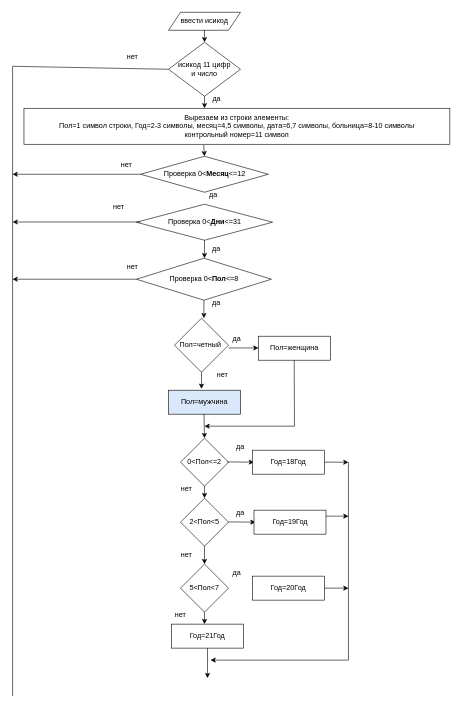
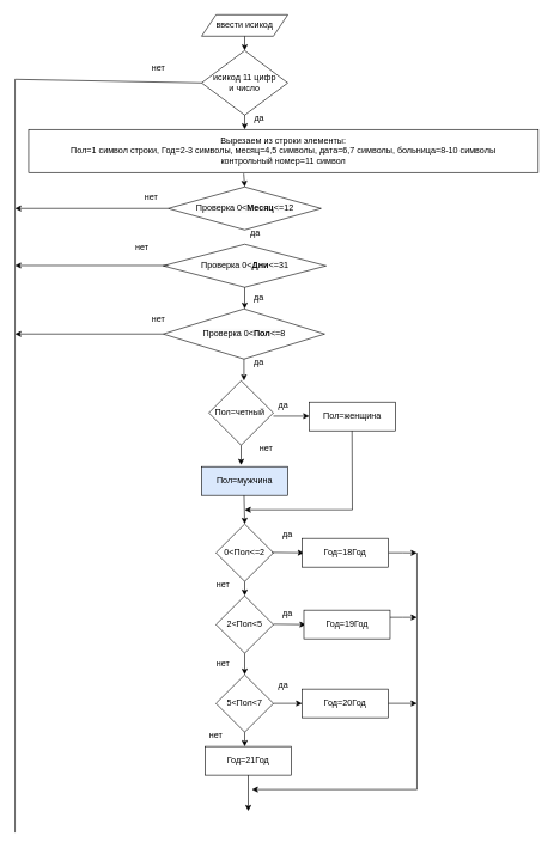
  <mxCell id="0" />
  <mxCell id="1" parent="0" />
  <mxCell id="2" value="ввести исикод" style="shape=parallelogram;perimeter=parallelogramPerimeter;whiteSpace=wrap;html=1;fixedSize=1;" parent="1" vertex="1"><mxGeometry x="280" y="20" width="120" height="30" as="geometry" /></mxCell>
  <mxCell id="3" value="" style="endArrow=classic;html=1;rounded=0;exitX=0.5;exitY=1;exitDx=0;exitDy=0;" parent="1" source="2" edge="1"><mxGeometry width="50" height="50" relative="1" as="geometry"><mxPoint x="370" y="280" as="sourcePoint" /><mxPoint x="340" y="70" as="targetPoint" /></mxGeometry></mxCell>
  <mxCell id="4" value="исикод 11 цифр&lt;br&gt;и число" style="rhombus;whiteSpace=wrap;html=1;" parent="1" vertex="1"><mxGeometry x="280" y="70" width="120" height="90" as="geometry" /></mxCell>
  <mxCell id="5" value="" style="endArrow=classic;html=1;rounded=0;exitX=0.5;exitY=1;exitDx=0;exitDy=0;" parent="1" edge="1" source="4"><mxGeometry width="50" height="50" relative="1" as="geometry"><mxPoint x="339.5" y="240" as="sourcePoint" /><mxPoint x="340" y="180" as="targetPoint" /></mxGeometry></mxCell>
  <mxCell id="6" value="да" style="text;html=1;align=center;verticalAlign=middle;resizable=0;points=[];autosize=1;strokeColor=none;fillColor=none;" parent="1" vertex="1"><mxGeometry x="340" y="150" width="40" height="30" as="geometry" /></mxCell>
  <mxCell id="7" value="" style="endArrow=none;html=1;rounded=0;exitX=0;exitY=0.5;exitDx=0;exitDy=0;" parent="1" source="4" edge="1"><mxGeometry width="50" height="50" relative="1" as="geometry"><mxPoint x="370" y="280" as="sourcePoint" /><mxPoint x="20" y="110" as="targetPoint" /></mxGeometry></mxCell>
  <mxCell id="8" value="нет" style="text;html=1;strokeColor=none;fillColor=none;align=center;verticalAlign=middle;whiteSpace=wrap;rounded=0;" parent="1" vertex="1"><mxGeometry x="190" y="80" width="60" height="30" as="geometry" /></mxCell>
  <mxCell id="9" value="Вырезаем из строки элементы:&lt;br&gt;Пол=1 символ строки, Год=2-3 символы, месяц=4,5 символы, дата=6,7 символы, больница=8-10 символы&lt;br&gt;контрольный номер=11 символ" style="rounded=0;whiteSpace=wrap;html=1;" parent="1" vertex="1"><mxGeometry x="39" y="180" width="710" height="60" as="geometry" /></mxCell>
  <mxCell id="10" value="" style="endArrow=classic;html=1;rounded=0;exitX=0.5;exitY=1;exitDx=0;exitDy=0;" parent="1" edge="1" source="47"><mxGeometry width="50" height="50" relative="1" as="geometry"><mxPoint x="315" y="540" as="sourcePoint" /><mxPoint x="339" y="530" as="targetPoint" /></mxGeometry></mxCell>
  <mxCell id="11" value="Пол=четный&amp;nbsp;&lt;br&gt;" style="rhombus;whiteSpace=wrap;html=1;" parent="1" vertex="1"><mxGeometry x="290" y="530" width="90" height="90" as="geometry" /></mxCell>
  <mxCell id="12" value="" style="endArrow=classic;html=1;rounded=0;exitX=0.5;exitY=1;exitDx=0;exitDy=0;entryX=0.458;entryY=-0.057;entryDx=0;entryDy=0;entryPerimeter=0;" parent="1" source="11" target="15" edge="1"><mxGeometry width="50" height="50" relative="1" as="geometry"><mxPoint x="470" y="750" as="sourcePoint" /><mxPoint x="340" y="650" as="targetPoint" /></mxGeometry></mxCell>
  <mxCell id="13" value="" style="endArrow=classic;html=1;rounded=0;" parent="1" edge="1"><mxGeometry width="50" height="50" relative="1" as="geometry"><mxPoint x="380" y="579.55" as="sourcePoint" /><mxPoint x="430" y="579.55" as="targetPoint" /></mxGeometry></mxCell>
  <mxCell id="14" value="Пол=женщина" style="rounded=0;whiteSpace=wrap;html=1;" parent="1" vertex="1"><mxGeometry x="430" y="560" width="120" height="40" as="geometry" /></mxCell>
  <mxCell id="15" value="Пол=мужчина" style="rounded=0;whiteSpace=wrap;html=1;fillColor=#dae8fc;" parent="1" vertex="1"><mxGeometry x="280" y="650" width="120" height="40" as="geometry" /></mxCell>
  <mxCell id="16" value="да" style="text;html=1;strokeColor=none;fillColor=none;align=center;verticalAlign=middle;whiteSpace=wrap;rounded=0;" parent="1" vertex="1"><mxGeometry x="364" y="550" width="60" height="30" as="geometry" /></mxCell>
  <mxCell id="17" value="нет" style="text;html=1;strokeColor=none;fillColor=none;align=center;verticalAlign=middle;whiteSpace=wrap;rounded=0;" parent="1" vertex="1"><mxGeometry x="340" y="610" width="60" height="30" as="geometry" /></mxCell>
  <mxCell id="18" value="" style="endArrow=classic;html=1;rounded=0;" parent="1" edge="1"><mxGeometry width="50" height="50" relative="1" as="geometry"><mxPoint x="339.09" y="690" as="sourcePoint" /><mxPoint x="340" y="730" as="targetPoint" /></mxGeometry></mxCell>
  <mxCell id="19" value="" style="endArrow=none;html=1;rounded=0;" parent="1" edge="1"><mxGeometry width="50" height="50" relative="1" as="geometry"><mxPoint x="490" y="710" as="sourcePoint" /><mxPoint x="489.55" y="600" as="targetPoint" /></mxGeometry></mxCell>
  <mxCell id="20" value="" style="endArrow=classic;html=1;rounded=0;" parent="1" edge="1"><mxGeometry width="50" height="50" relative="1" as="geometry"><mxPoint x="490" y="710" as="sourcePoint" /><mxPoint x="340" y="710" as="targetPoint" /></mxGeometry></mxCell>
  <mxCell id="21" value="0&amp;lt;Пол&amp;lt;=2" style="rhombus;whiteSpace=wrap;html=1;" parent="1" vertex="1"><mxGeometry x="300" y="730" width="80" height="80" as="geometry" /></mxCell>
  <mxCell id="22" value="да" style="text;html=1;strokeColor=none;fillColor=none;align=center;verticalAlign=middle;whiteSpace=wrap;rounded=0;" parent="1" vertex="1"><mxGeometry x="370" y="730" width="60" height="30" as="geometry" /></mxCell>
  <mxCell id="23" value="" style="endArrow=classic;html=1;rounded=0;" parent="1" edge="1"><mxGeometry width="50" height="50" relative="1" as="geometry"><mxPoint x="377.5" y="769.55" as="sourcePoint" /><mxPoint x="422.5" y="770" as="targetPoint" /></mxGeometry></mxCell>
  <mxCell id="24" style="edgeStyle=orthogonalEdgeStyle;rounded=0;orthogonalLoop=1;jettySize=auto;html=1;exitX=1;exitY=0.5;exitDx=0;exitDy=0;" parent="1" source="25" edge="1"><mxGeometry relative="1" as="geometry"><mxPoint x="580" y="770.182" as="targetPoint" /></mxGeometry></mxCell>
  <mxCell id="25" value="Год=18Год" style="rounded=0;whiteSpace=wrap;html=1;" parent="1" vertex="1"><mxGeometry x="420" y="750" width="120" height="40" as="geometry" /></mxCell>
  <mxCell id="26" value="2&amp;lt;Пол&amp;lt;5" style="rhombus;whiteSpace=wrap;html=1;" parent="1" vertex="1"><mxGeometry x="300" y="830" width="80" height="80" as="geometry" /></mxCell>
  <mxCell id="27" value="" style="endArrow=classic;html=1;rounded=0;exitX=0.5;exitY=1;exitDx=0;exitDy=0;" parent="1" source="21" edge="1"><mxGeometry width="50" height="50" relative="1" as="geometry"><mxPoint x="339.09" y="790" as="sourcePoint" /><mxPoint x="340" y="830" as="targetPoint" /></mxGeometry></mxCell>
  <mxCell id="28" value="нет" style="text;html=1;strokeColor=none;fillColor=none;align=center;verticalAlign=middle;whiteSpace=wrap;rounded=0;" parent="1" vertex="1"><mxGeometry x="280" y="800" width="60" height="30" as="geometry" /></mxCell>
  <mxCell id="29" value="" style="endArrow=classic;html=1;rounded=0;" parent="1" edge="1"><mxGeometry width="50" height="50" relative="1" as="geometry"><mxPoint x="380" y="869.55" as="sourcePoint" /><mxPoint x="425" y="870" as="targetPoint" /></mxGeometry></mxCell>
  <mxCell id="30" value="Год=19Год" style="rounded=0;whiteSpace=wrap;html=1;" parent="1" vertex="1"><mxGeometry x="422.5" y="850" width="120" height="40" as="geometry" /></mxCell>
  <mxCell id="31" value="да" style="text;html=1;strokeColor=none;fillColor=none;align=center;verticalAlign=middle;whiteSpace=wrap;rounded=0;" parent="1" vertex="1"><mxGeometry x="370" y="840" width="60" height="30" as="geometry" /></mxCell>
  <mxCell id="32" value="нет" style="text;html=1;strokeColor=none;fillColor=none;align=center;verticalAlign=middle;whiteSpace=wrap;rounded=0;" parent="1" vertex="1"><mxGeometry x="280" y="910" width="60" height="30" as="geometry" /></mxCell>
  <mxCell id="33" value="" style="endArrow=classic;html=1;rounded=0;exitX=1;exitY=0;exitDx=0;exitDy=0;entryX=1;entryY=1;entryDx=0;entryDy=0;" parent="1" source="32" target="32" edge="1"><mxGeometry width="50" height="50" relative="1" as="geometry"><mxPoint x="470" y="980" as="sourcePoint" /><mxPoint x="470" y="1020" as="targetPoint" /></mxGeometry></mxCell>
  <mxCell id="34" value="5&amp;lt;Пол&amp;lt;7" style="rhombus;whiteSpace=wrap;html=1;" parent="1" vertex="1"><mxGeometry x="300" y="940" width="80" height="80" as="geometry" /></mxCell>
  <mxCell id="35" value="Год=20Год" style="rounded=0;whiteSpace=wrap;html=1;" parent="1" vertex="1"><mxGeometry x="420" y="960" width="120" height="40" as="geometry" /></mxCell>
  <mxCell id="36" value="да" style="text;html=1;strokeColor=none;fillColor=none;align=center;verticalAlign=middle;whiteSpace=wrap;rounded=0;" parent="1" vertex="1"><mxGeometry x="364" y="940" width="60" height="30" as="geometry" /></mxCell>
+ <mxCell id="37" value="" style="endArrow=classic;html=1;rounded=0;exitX=1;exitY=0.5;exitDx=0;exitDy=0;entryX=0;entryY=0.5;entryDx=0;entryDy=0;" parent="1" source="34" target="35" edge="1"><mxGeometry width="50" height="50" relative="1" as="geometry"><mxPoint x="470" y="980" as="sourcePoint" /><mxPoint x="520" y="930" as="targetPoint" /></mxGeometry></mxCell>
  <mxCell id="38" value="нет" style="text;html=1;strokeColor=none;fillColor=none;align=center;verticalAlign=middle;whiteSpace=wrap;rounded=0;" parent="1" vertex="1"><mxGeometry x="270" y="1010" width="60" height="30" as="geometry" /></mxCell>
  <mxCell id="39" value="" style="endArrow=classic;html=1;rounded=0;exitX=0.5;exitY=1;exitDx=0;exitDy=0;" parent="1" source="34" edge="1"><mxGeometry width="50" height="50" relative="1" as="geometry"><mxPoint x="350" y="920" as="sourcePoint" /><mxPoint x="340" y="1040" as="targetPoint" /></mxGeometry></mxCell>
  <mxCell id="40" value="Год=21Год" style="rounded=0;whiteSpace=wrap;html=1;" parent="1" vertex="1"><mxGeometry x="285" y="1040" width="120" height="40" as="geometry" /></mxCell>
  <mxCell id="41" value="" style="endArrow=classic;html=1;rounded=0;exitX=0.5;exitY=1;exitDx=0;exitDy=0;" parent="1" source="40" edge="1"><mxGeometry width="50" height="50" relative="1" as="geometry"><mxPoint x="330" y="1140" as="sourcePoint" /><mxPoint x="345" y="1130" as="targetPoint" /></mxGeometry></mxCell>
  <mxCell id="42" value="" style="endArrow=classic;html=1;rounded=0;" parent="1" edge="1"><mxGeometry width="50" height="50" relative="1" as="geometry"><mxPoint x="580" y="1100" as="sourcePoint" /><mxPoint x="350" y="1100" as="targetPoint" /></mxGeometry></mxCell>
  <mxCell id="43" value="" style="endArrow=none;html=1;rounded=0;" parent="1" edge="1"><mxGeometry width="50" height="50" relative="1" as="geometry"><mxPoint x="580" y="770" as="sourcePoint" /><mxPoint x="580" y="1100" as="targetPoint" /></mxGeometry></mxCell>
  <mxCell id="44" value="" style="endArrow=classic;html=1;rounded=0;" parent="1" edge="1"><mxGeometry width="50" height="50" relative="1" as="geometry"><mxPoint x="540" y="980" as="sourcePoint" /><mxPoint x="580" y="980" as="targetPoint" /></mxGeometry></mxCell>
  <mxCell id="45" value="" style="endArrow=classic;html=1;rounded=0;exitX=1;exitY=0.25;exitDx=0;exitDy=0;" parent="1" source="30" edge="1"><mxGeometry width="50" height="50" relative="1" as="geometry"><mxPoint x="470" y="980" as="sourcePoint" /><mxPoint x="580" y="860" as="targetPoint" /><Array as="points"><mxPoint x="560" y="860" /></Array></mxGeometry></mxCell>
  <mxCell id="46" value="" style="endArrow=none;html=1;rounded=0;" parent="1" edge="1"><mxGeometry width="50" height="50" relative="1" as="geometry"><mxPoint x="20" y="1160" as="sourcePoint" /><mxPoint x="20" y="110" as="targetPoint" /></mxGeometry></mxCell>
  <mxCell id="47" value="&lt;span style=&quot;color: rgb(0, 0, 0); font-family: Helvetica; font-size: 12px; font-style: normal; font-variant-ligatures: normal; font-variant-caps: normal; font-weight: 400; letter-spacing: normal; orphans: 2; text-align: center; text-indent: 0px; text-transform: none; widows: 2; word-spacing: 0px; -webkit-text-stroke-width: 0px; background-color: rgb(251, 251, 251); text-decoration-thickness: initial; text-decoration-style: initial; text-decoration-color: initial; float: none; display: inline !important;&quot;&gt;Проверка 0&amp;lt;&lt;/span&gt;&lt;span style=&quot;color: rgb(0, 0, 0); font-family: Helvetica; font-size: 12px; font-style: normal; font-variant-ligatures: normal; font-variant-caps: normal; letter-spacing: normal; orphans: 2; text-align: center; text-indent: 0px; text-transform: none; widows: 2; word-spacing: 0px; -webkit-text-stroke-width: 0px; background-color: rgb(251, 251, 251); text-decoration-thickness: initial; text-decoration-style: initial; text-decoration-color: initial; float: none; display: inline !important;&quot;&gt;&lt;b&gt;Пол&lt;/b&gt;&lt;/span&gt;&lt;span style=&quot;color: rgb(0, 0, 0); font-family: Helvetica; font-size: 12px; font-style: normal; font-variant-ligatures: normal; font-variant-caps: normal; font-weight: 400; letter-spacing: normal; orphans: 2; text-align: center; text-indent: 0px; text-transform: none; widows: 2; word-spacing: 0px; -webkit-text-stroke-width: 0px; background-color: rgb(251, 251, 251); text-decoration-thickness: initial; text-decoration-style: initial; text-decoration-color: initial; float: none; display: inline !important;&quot;&gt;&amp;lt;=8&lt;/span&gt;" style="rhombus;whiteSpace=wrap;html=1;" parent="1" vertex="1"><mxGeometry x="226.5" y="430" width="225" height="70" as="geometry" /></mxCell>
  <mxCell id="48" value="&lt;span style=&quot;color: rgb(0, 0, 0); font-family: Helvetica; font-size: 12px; font-style: normal; font-variant-ligatures: normal; font-variant-caps: normal; font-weight: 400; letter-spacing: normal; orphans: 2; text-align: center; text-indent: 0px; text-transform: none; widows: 2; word-spacing: 0px; -webkit-text-stroke-width: 0px; background-color: rgb(251, 251, 251); text-decoration-thickness: initial; text-decoration-style: initial; text-decoration-color: initial; float: none; display: inline !important;&quot;&gt;Проверка 0&amp;lt;&lt;/span&gt;&lt;span style=&quot;color: rgb(0, 0, 0); font-family: Helvetica; font-size: 12px; font-style: normal; font-variant-ligatures: normal; font-variant-caps: normal; letter-spacing: normal; orphans: 2; text-align: center; text-indent: 0px; text-transform: none; widows: 2; word-spacing: 0px; -webkit-text-stroke-width: 0px; background-color: rgb(251, 251, 251); text-decoration-thickness: initial; text-decoration-style: initial; text-decoration-color: initial; float: none; display: inline !important;&quot;&gt;&lt;b&gt;Месяц&lt;/b&gt;&lt;/span&gt;&lt;span style=&quot;color: rgb(0, 0, 0); font-family: Helvetica; font-size: 12px; font-style: normal; font-variant-ligatures: normal; font-variant-caps: normal; font-weight: 400; letter-spacing: normal; orphans: 2; text-align: center; text-indent: 0px; text-transform: none; widows: 2; word-spacing: 0px; -webkit-text-stroke-width: 0px; background-color: rgb(251, 251, 251); text-decoration-thickness: initial; text-decoration-style: initial; text-decoration-color: initial; float: none; display: inline !important;&quot;&gt;&amp;lt;=12&lt;/span&gt;" style="rhombus;whiteSpace=wrap;html=1;" vertex="1" parent="1"><mxGeometry x="233.5" y="260" width="213" height="60" as="geometry" /></mxCell>
  <mxCell id="49" value="&lt;span style=&quot;color: rgb(0, 0, 0); font-family: Helvetica; font-size: 12px; font-style: normal; font-variant-ligatures: normal; font-variant-caps: normal; font-weight: 400; letter-spacing: normal; orphans: 2; text-align: center; text-indent: 0px; text-transform: none; widows: 2; word-spacing: 0px; -webkit-text-stroke-width: 0px; background-color: rgb(251, 251, 251); text-decoration-thickness: initial; text-decoration-style: initial; text-decoration-color: initial; float: none; display: inline !important;&quot;&gt;Проверка 0&amp;lt;&lt;/span&gt;&lt;span style=&quot;color: rgb(0, 0, 0); font-family: Helvetica; font-size: 12px; font-style: normal; font-variant-ligatures: normal; font-variant-caps: normal; letter-spacing: normal; orphans: 2; text-align: center; text-indent: 0px; text-transform: none; widows: 2; word-spacing: 0px; -webkit-text-stroke-width: 0px; background-color: rgb(251, 251, 251); text-decoration-thickness: initial; text-decoration-style: initial; text-decoration-color: initial; float: none; display: inline !important;&quot;&gt;&lt;b&gt;Дни&lt;/b&gt;&lt;/span&gt;&lt;span style=&quot;color: rgb(0, 0, 0); font-family: Helvetica; font-size: 12px; font-style: normal; font-variant-ligatures: normal; font-variant-caps: normal; font-weight: 400; letter-spacing: normal; orphans: 2; text-align: center; text-indent: 0px; text-transform: none; widows: 2; word-spacing: 0px; -webkit-text-stroke-width: 0px; background-color: rgb(251, 251, 251); text-decoration-thickness: initial; text-decoration-style: initial; text-decoration-color: initial; float: none; display: inline !important;&quot;&gt;&amp;lt;=31&lt;/span&gt;" style="rhombus;whiteSpace=wrap;html=1;" vertex="1" parent="1"><mxGeometry x="226.5" y="340" width="227" height="60" as="geometry" /></mxCell>
  <mxCell id="50" value="" style="endArrow=classic;html=1;rounded=0;exitX=0.422;exitY=1.025;exitDx=0;exitDy=0;exitPerimeter=0;" edge="1" parent="1" source="9"><mxGeometry width="50" height="50" relative="1" as="geometry"><mxPoint x="330" y="420" as="sourcePoint" /><mxPoint x="340" y="260" as="targetPoint" /></mxGeometry></mxCell>
  <mxCell id="51" value="" style="endArrow=classic;html=1;rounded=0;exitX=0;exitY=0.5;exitDx=0;exitDy=0;" edge="1" parent="1" source="48"><mxGeometry width="50" height="50" relative="1" as="geometry"><mxPoint x="330" y="420" as="sourcePoint" /><mxPoint x="20" y="290" as="targetPoint" /></mxGeometry></mxCell>
  <mxCell id="52" value="нет" style="text;html=1;strokeColor=none;fillColor=none;align=center;verticalAlign=middle;whiteSpace=wrap;rounded=0;" vertex="1" parent="1"><mxGeometry x="180" y="260" width="60" height="30" as="geometry" /></mxCell>
  <mxCell id="53" value="да" style="text;html=1;strokeColor=none;fillColor=none;align=center;verticalAlign=middle;whiteSpace=wrap;rounded=0;" vertex="1" parent="1"><mxGeometry x="325" y="310" width="60" height="30" as="geometry" /></mxCell>
  <mxCell id="54" value="" style="endArrow=classic;html=1;rounded=0;exitX=0.5;exitY=1;exitDx=0;exitDy=0;" edge="1" parent="1" source="49"><mxGeometry width="50" height="50" relative="1" as="geometry"><mxPoint x="330" y="500" as="sourcePoint" /><mxPoint x="340" y="430" as="targetPoint" /></mxGeometry></mxCell>
  <mxCell id="55" value="" style="endArrow=classic;html=1;rounded=0;exitX=0;exitY=0.5;exitDx=0;exitDy=0;" edge="1" parent="1"><mxGeometry width="50" height="50" relative="1" as="geometry"><mxPoint x="233.5" y="369.58" as="sourcePoint" /><mxPoint x="20" y="369.58" as="targetPoint" /></mxGeometry></mxCell>
  <mxCell id="56" value="нет" style="text;html=1;strokeColor=none;fillColor=none;align=center;verticalAlign=middle;whiteSpace=wrap;rounded=0;" vertex="1" parent="1"><mxGeometry x="166.5" y="330" width="60" height="30" as="geometry" /></mxCell>
  <mxCell id="57" value="да" style="text;html=1;strokeColor=none;fillColor=none;align=center;verticalAlign=middle;whiteSpace=wrap;rounded=0;" vertex="1" parent="1"><mxGeometry x="330" y="400" width="60" height="30" as="geometry" /></mxCell>
  <mxCell id="58" value="да" style="text;html=1;strokeColor=none;fillColor=none;align=center;verticalAlign=middle;whiteSpace=wrap;rounded=0;" vertex="1" parent="1"><mxGeometry x="330" y="490" width="60" height="30" as="geometry" /></mxCell>
  <mxCell id="59" value="" style="endArrow=classic;html=1;rounded=0;exitX=0;exitY=0.5;exitDx=0;exitDy=0;" edge="1" parent="1" source="47"><mxGeometry width="50" height="50" relative="1" as="geometry"><mxPoint x="330" y="500" as="sourcePoint" /><mxPoint x="20" y="465" as="targetPoint" /></mxGeometry></mxCell>
  <mxCell id="60" value="нет" style="text;html=1;strokeColor=none;fillColor=none;align=center;verticalAlign=middle;whiteSpace=wrap;rounded=0;" vertex="1" parent="1"><mxGeometry x="190" y="430" width="60" height="30" as="geometry" /></mxCell>
